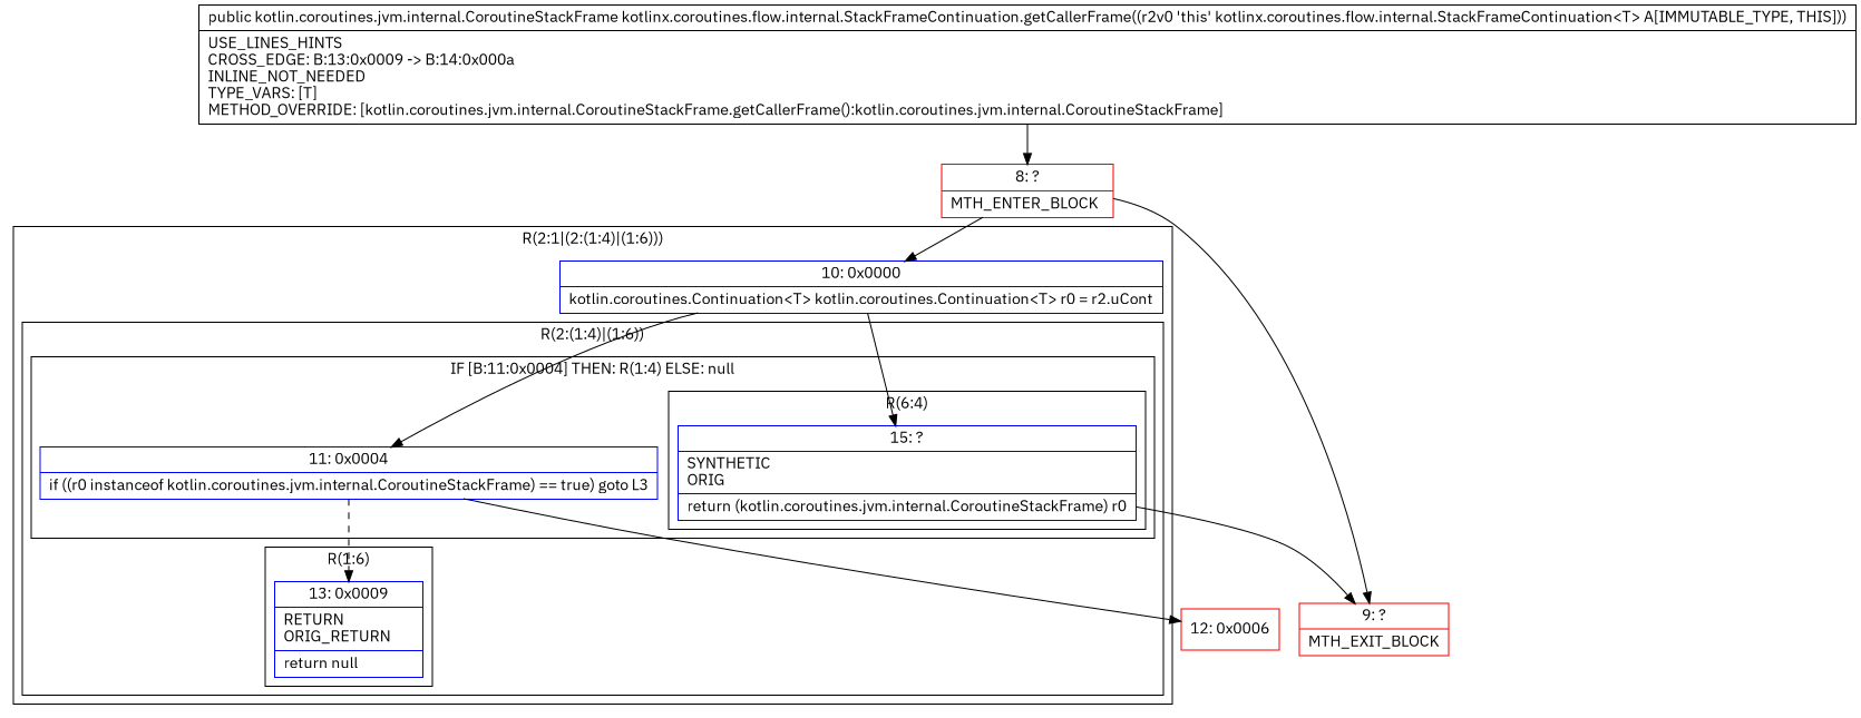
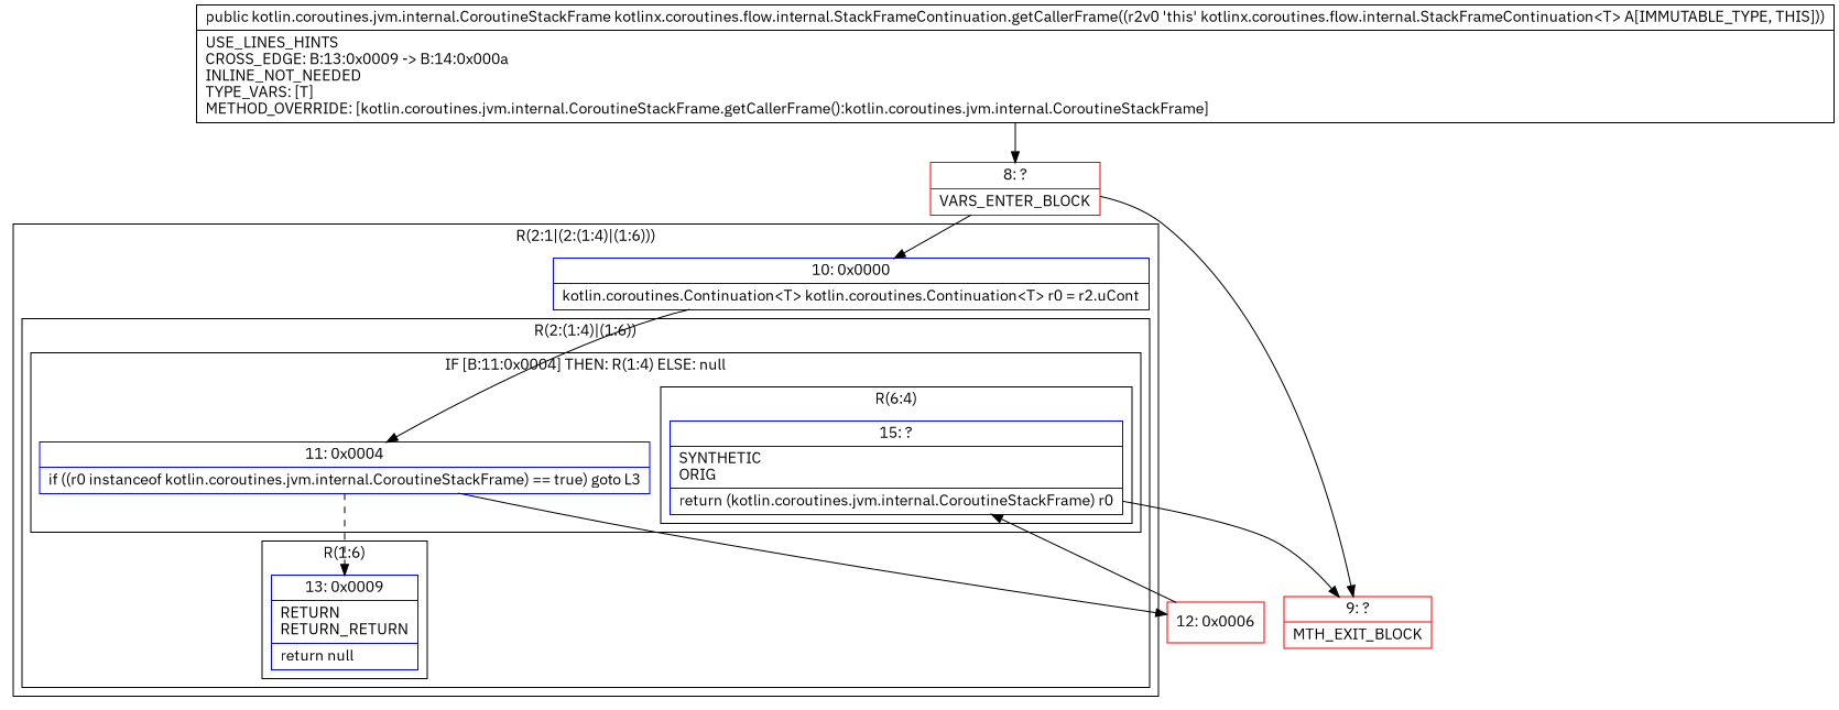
  digraph {
    fontname="IBM Plex Sans"
    node [color=blue fontname="IBM Plex Sans" shape=record]
    edge [fontname="IBM Plex Sans"]
    n1 [label="{15\:\ ?|SYNTHETIC\lORIG\l|return (kotlin.coroutines.jvm.internal.CoroutineStackFrame) r0\l}"]
    n2 [label="{11\:\ 0x0004|if ((r0 instanceof kotlin.coroutines.jvm.internal.CoroutineStackFrame) == true) goto L3\l}"]
-   n3 [label="{13\:\ 0x0009|RETURN\lORIG_RETURN\l|return null\l}"]
+   n3 [label="{13\:\ 0x0009|RETURN\lRETURN_RETURN\l|return null\l}"]
    n4 [label="{10\:\ 0x0000|kotlin.coroutines.Continuation\<T\> kotlin.coroutines.Continuation\<T\> r0 = r2.uCont\l}"]
    n5 [color=red label="{9\:\ ?|MTH_EXIT_BLOCK\l}"]
    n6 [color=red label="{12\:\ 0x0006}"]
-   n7 [color=red label="{8\:\ ?|MTH_ENTER_BLOCK\l}"]
+   n7 [color=red label="{8\:\ ?|VARS_ENTER_BLOCK\l}"]
    n8 [label="{public kotlin.coroutines.jvm.internal.CoroutineStackFrame kotlinx.coroutines.flow.internal.StackFrameContinuation.getCallerFrame((r2v0 'this' kotlinx.coroutines.flow.internal.StackFrameContinuation\<T\> A[IMMUTABLE_TYPE, THIS]))  | USE_LINES_HINTS\lCROSS_EDGE: B:13:0x0009 \-\> B:14:0x000a\lINLINE_NOT_NEEDED\lTYPE_VARS: [T]\lMETHOD_OVERRIDE: [kotlin.coroutines.jvm.internal.CoroutineStackFrame.getCallerFrame():kotlin.coroutines.jvm.internal.CoroutineStackFrame]\l}" color=""]
    subgraph cluster_1 {
      label="R(2:1|(2:(1:4)|(1:6)))"
      n4
      subgraph cluster_2 {
        label="R(2:(1:4)|(1:6))"
        subgraph cluster_3 {
          label="IF [B:11:0x0004] THEN: R(1:4) ELSE: null"
          n2
          subgraph cluster_4 {
            label="R(6:4)"
            n1
          }
        }
        subgraph cluster_5 {
          label="R(1:6)"
          n3
        }
      }
    }
    n1 -> n5
    n2 -> n3 [style=dashed]
    n2 -> n6
    n4 -> n2
-   n4 -> n1
+   n6 -> n1
    n7 -> n4
    n7 -> n5
    n8 -> n7
  }
